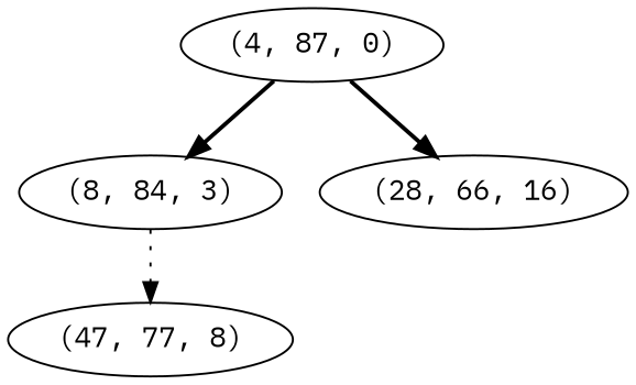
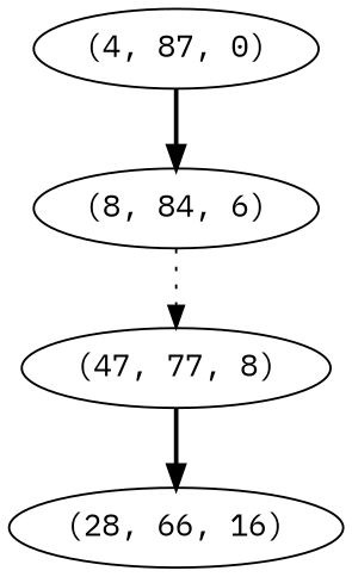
  digraph {
    fontname="IBM Plex Mono"
    node [fontname="IBM Plex Mono"]
    edge [fontname="IBM Plex Mono" style=bold]
    "(4, 87, 0)"
-   "(8, 84, 3)"
+   "(8, 84, 3)" [label="(8, 84, 6)"]
    n3 [label="(47, 77, 8)"]
    "(28, 66, 16)"
    "(4, 87, 0)" -> "(8, 84, 3)"
    "(8, 84, 3)" -> n3 [style=dotted]
-   "(4, 87, 0)" -> "(28, 66, 16)"
+   n3 -> "(28, 66, 16)"
  }
